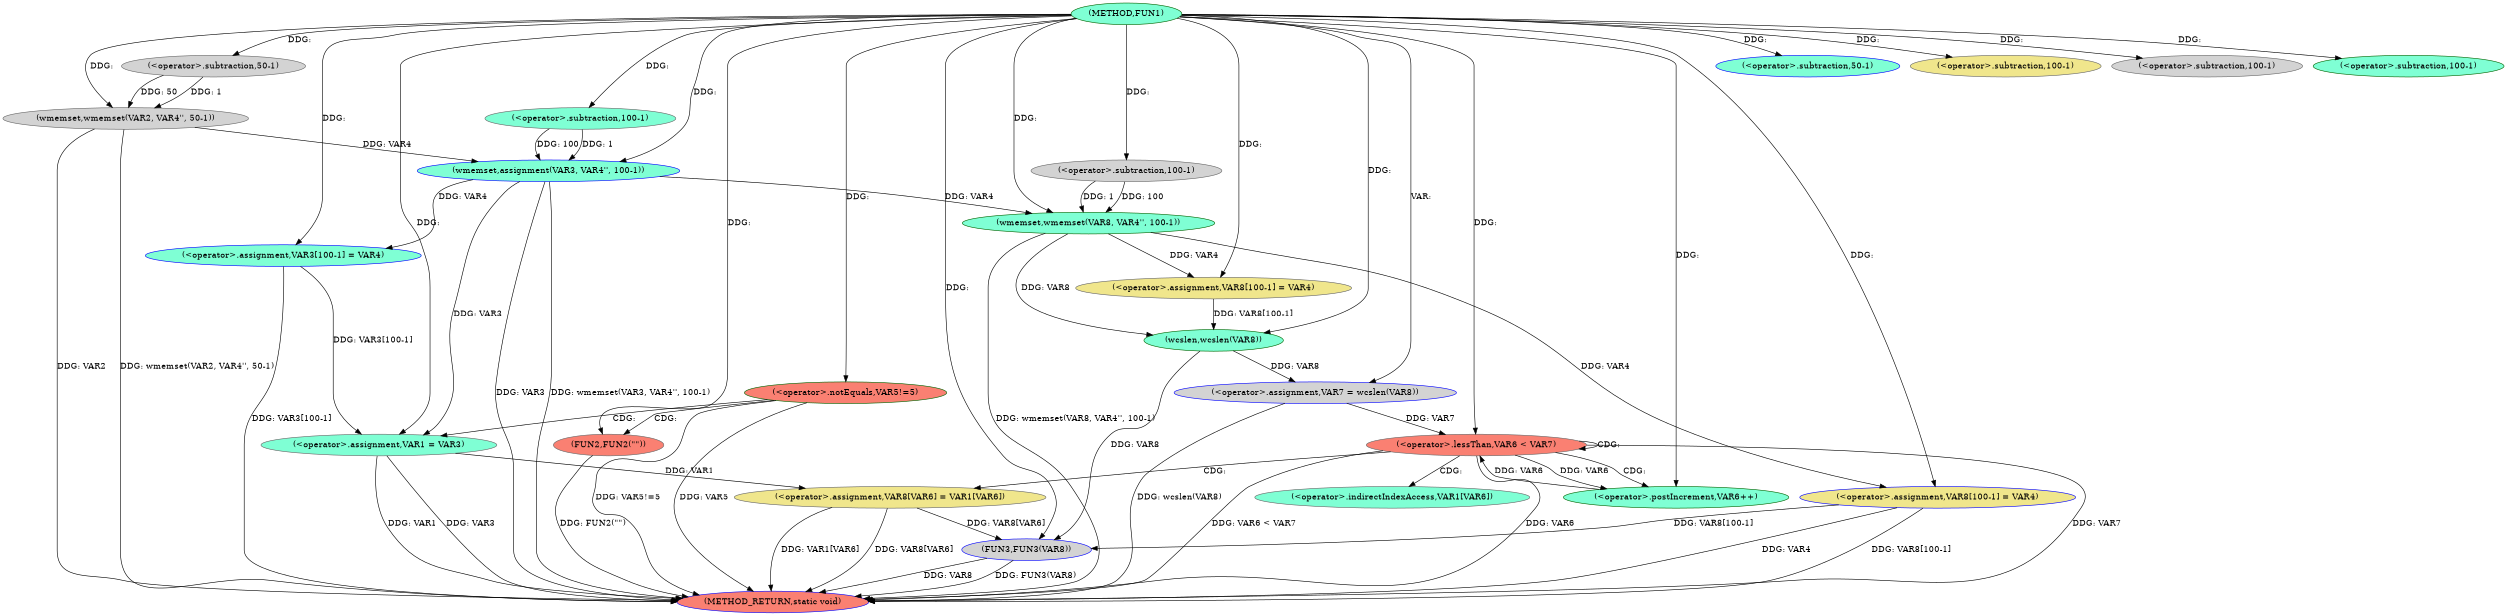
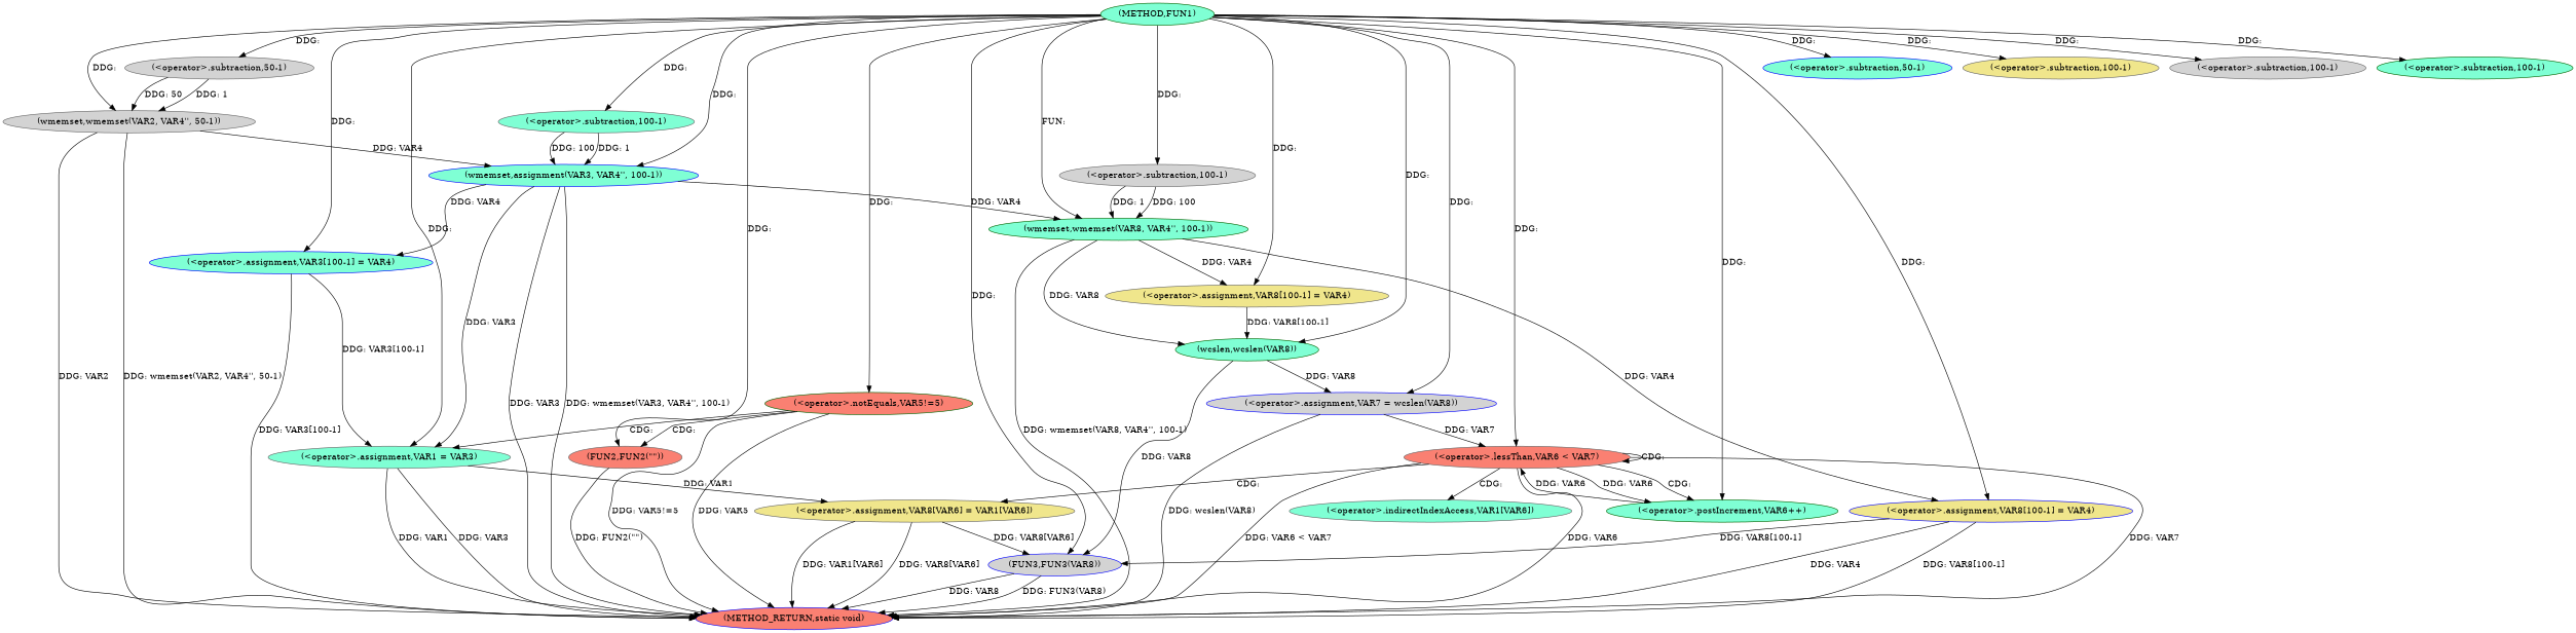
  digraph {
    node [color=gray40 fillcolor=aquamarine style=filled]
    n1 [color=darkgreen label="(METHOD,FUN1)"]
    n2 [fillcolor=lightgrey label="(wmemset,wmemset(VAR2, VAR4'', 50-1))"]
    n3 [fillcolor=lightgrey label="(<operator>.subtraction,50-1)"]
    n4 [color=blue label="(<operator>.subtraction,50-1)"]
    n5 [color=blue label="(wmemset,assignment(VAR3, VAR4'', 100-1))"]
    n6 [label="(<operator>.subtraction,100-1)"]
    n7 [color=blue label="(<operator>.assignment,VAR3[100-1] = VAR4)"]
    n8 [fillcolor=khaki label="(<operator>.subtraction,100-1)"]
    n9 [color=darkgreen fillcolor=salmon label="(<operator>.notEquals,VAR5!=5)"]
    n10 [fillcolor=salmon label="(FUN2,FUN2(\"\"))"]
    n11 [label="(<operator>.assignment,VAR1 = VAR3)"]
    n12 [color=darkgreen label="(wmemset,wmemset(VAR8, VAR4'', 100-1))"]
    n13 [fillcolor=lightgrey label="(<operator>.subtraction,100-1)"]
    n14 [fillcolor=khaki label="(<operator>.assignment,VAR8[100-1] = VAR4)"]
    n15 [fillcolor=lightgrey label="(<operator>.subtraction,100-1)"]
    n16 [color=blue fillcolor=lightgrey label="(<operator>.assignment,VAR7 = wcslen(VAR8))"]
    n17 [color=darkgreen label="(wcslen,wcslen(VAR8))"]
    n18 [fillcolor=salmon label="(<operator>.lessThan,VAR6 < VAR7)"]
    n19 [color=darkgreen label="(<operator>.postIncrement,VAR6++)"]
    n20 [color=blue fillcolor=khaki label="(<operator>.assignment,VAR8[100-1] = VAR4)"]
    n21 [color=darkgreen label="(<operator>.subtraction,100-1)"]
    n22 [color=blue fillcolor=lightgrey label="(FUN3,FUN3(VAR8))"]
    n23 [color=blue fillcolor=salmon label="(METHOD_RETURN,static void)"]
    n24 [fillcolor=khaki label="(<operator>.assignment,VAR8[VAR6] = VAR1[VAR6])"]
    n25 [label="(<operator>.indirectIndexAccess,VAR1[VAR6])"]
    n1 -> n2 [label="DDG: "]
    n1 -> n3 [label="DDG: "]
    n1 -> n4 [label="DDG: "]
    n1 -> n5 [label="DDG: "]
    n1 -> n6 [label="DDG: "]
    n1 -> n7 [label="DDG: "]
    n1 -> n8 [label="DDG: "]
    n1 -> n9 [label="DDG: "]
    n1 -> n10 [label="DDG: "]
    n1 -> n11 [label="DDG: "]
-   n1 -> n12 [label="DDG: "]
+   n1 -> n12 [label="FUN: "]
    n1 -> n13 [label="DDG: "]
    n1 -> n14 [label="DDG: "]
    n1 -> n15 [label="DDG: "]
-   n1 -> n16 [label="VAR: "]
+   n1 -> n16 [label="DDG: "]
    n1 -> n17 [label="DDG: "]
    n1 -> n18 [label="DDG: "]
    n1 -> n19 [label="DDG: "]
    n1 -> n20 [label="DDG: "]
    n1 -> n21 [label="DDG: "]
    n1 -> n22 [label="DDG: "]
    n2 -> n5 [label="DDG: VAR4"]
    n2 -> n23 [label="DDG: wmemset(VAR2, VAR4'', 50-1)"]
    n2 -> n23 [label="DDG: VAR2"]
    n3 -> n2 [label="DDG: 50"]
    n3 -> n2 [label="DDG: 1"]
    n5 -> n7 [label="DDG: VAR4"]
    n5 -> n11 [label="DDG: VAR3"]
    n5 -> n12 [label="DDG: VAR4"]
    n5 -> n23 [label="DDG: wmemset(VAR3, VAR4'', 100-1)"]
    n5 -> n23 [label="DDG: VAR3"]
    n6 -> n5 [label="DDG: 100"]
    n6 -> n5 [label="DDG: 1"]
    n7 -> n11 [label="DDG: VAR3[100-1]"]
    n7 -> n23 [label="DDG: VAR3[100-1]"]
    n9 -> n10 [label="CDG: "]
    n9 -> n11 [label="CDG: "]
    n9 -> n23 [label="DDG: VAR5!=5"]
    n9 -> n23 [label="DDG: VAR5"]
    n10 -> n23 [label="DDG: FUN2(\"\")"]
    n11 -> n23 [label="DDG: VAR3"]
    n11 -> n23 [label="DDG: VAR1"]
    n11 -> n24 [label="DDG: VAR1"]
    n12 -> n14 [label="DDG: VAR4"]
    n12 -> n17 [label="DDG: VAR8"]
    n12 -> n20 [label="DDG: VAR4"]
    n12 -> n23 [label="DDG: wmemset(VAR8, VAR4'', 100-1)"]
    n13 -> n12 [label="DDG: 100"]
    n13 -> n12 [label="DDG: 1"]
    n14 -> n17 [label="DDG: VAR8[100-1]"]
    n16 -> n18 [label="DDG: VAR7"]
    n16 -> n23 [label="DDG: wcslen(VAR8)"]
    n17 -> n16 [label="DDG: VAR8"]
    n17 -> n22 [label="DDG: VAR8"]
    n18 -> n18 [label="CDG: "]
    n18 -> n19 [label="DDG: VAR6"]
    n18 -> n19 [label="CDG: "]
    n18 -> n23 [label="DDG: VAR6 < VAR7"]
    n18 -> n23 [label="DDG: VAR6"]
    n18 -> n23 [label="DDG: VAR7"]
    n18 -> n24 [label="CDG: "]
    n18 -> n25 [label="CDG: "]
    n19 -> n18 [label="DDG: VAR6"]
    n20 -> n22 [label="DDG: VAR8[100-1]"]
    n20 -> n23 [label="DDG: VAR8[100-1]"]
    n20 -> n23 [label="DDG: VAR4"]
    n22 -> n23 [label="DDG: FUN3(VAR8)"]
    n22 -> n23 [label="DDG: VAR8"]
    n24 -> n22 [label="DDG: VAR8[VAR6]"]
    n24 -> n23 [label="DDG: VAR1[VAR6]"]
    n24 -> n23 [label="DDG: VAR8[VAR6]"]
  }
